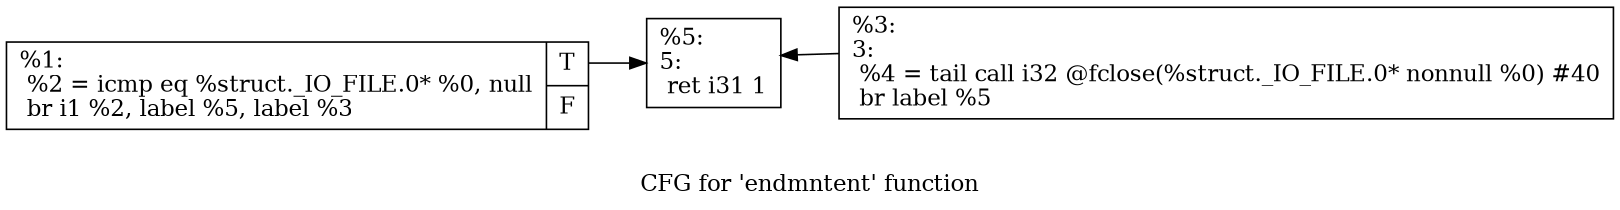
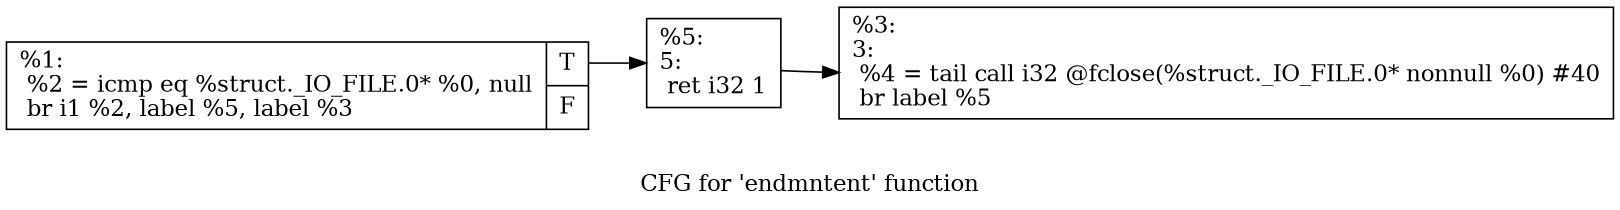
  digraph {
    fontname="DejaVu Serif"
    label="CFG for 'endmntent' function"
    rankdir=LR
    node [fontname="DejaVu Serif" shape=record]
    edge [fontname="DejaVu Serif"]
    n1 [label="{%1:\l  %2 = icmp eq %struct._IO_FILE.0* %0, null\l  br i1 %2, label %5, label %3\l|{<s0>T|<s1>F}}"]
-   n2 [label="{%5:\l5:                                                \l  ret i31 1\l}"]
+   n2 [label="{%5:\l5:                                                \l  ret i32 1\l}"]
    n3 [label="{%3:\l3:                                                \l  %4 = tail call i32 @fclose(%struct._IO_FILE.0* nonnull %0) #40\l  br label %5\l}"]
    n1 -> n2 [tailport=s0]
-   n3 -> n2
+   n2 -> n3
  }
